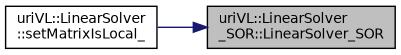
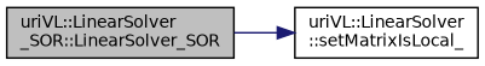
  digraph {
    rankdir=LR
    node [color=black fontname=Helvetica fontsize=10 shape=record style=filled]
    n1 [fillcolor=grey75 fontcolor=black height=0.2 label="uriVL::LinearSolver\l_SOR::LinearSolver_SOR" width=0.4]
    n2 [fillcolor=white height=0.2 label="uriVL::LinearSolver\l::setMatrixIsLocal_" width=0.4]
-   n2 -> n1 [color=midnightblue fontname=Helvetica fontsize=10 labelfontname=Helvetica labelfontsize=10 style=solid]
+   n1 -> n2 [color=midnightblue fontname=Helvetica fontsize=10 labelfontname=Helvetica labelfontsize=10 style=solid]
  }
